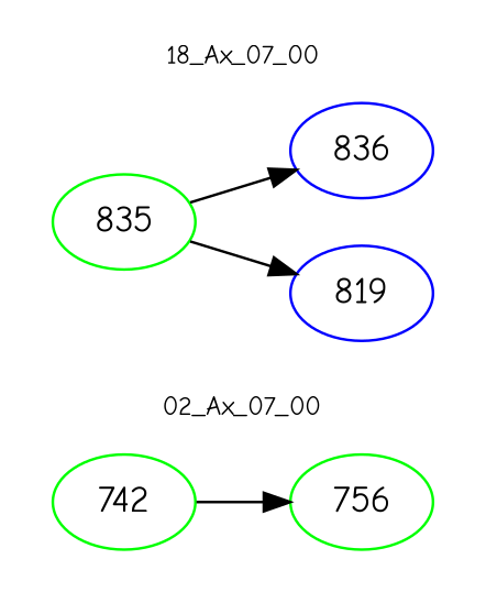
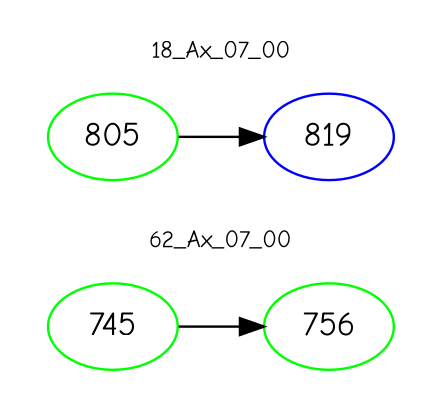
  digraph {
    fontname="Comic Neue"
    rankdir=LR
    node [color=green fontname="Comic Neue"]
    edge [color=black fontname="Comic Neue"]
-   n1 [label=742]
+   n1 [label=745]
    n2 [label=756]
-   n3 [label=835]
+   n3 [label=805]
    n4 [color=blue label=819]
-   n5 [color=blue label=836]
    subgraph cluster_1 {
      color=white
      fontsize=10
-     label="02_Ax_07_00"
+     label="62_Ax_07_00"
      n1
      n2
    }
    subgraph cluster_2 {
      color=white
      fontsize=10
      label="18_Ax_07_00"
      n3
      n4
-     n5
    }
    n1 -> n2
    n3 -> n4
-   n3 -> n5
  }
